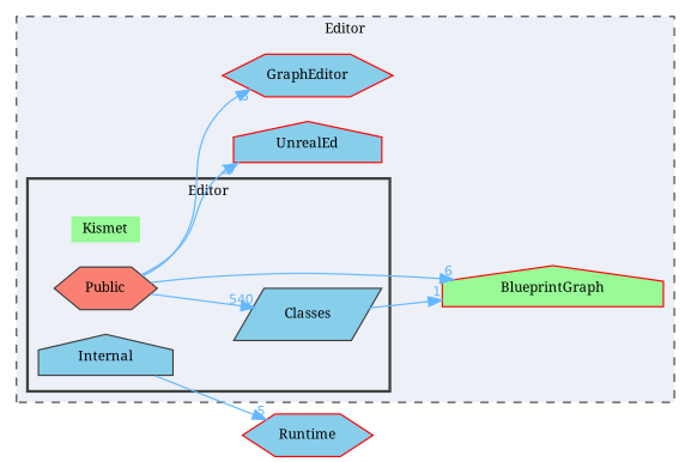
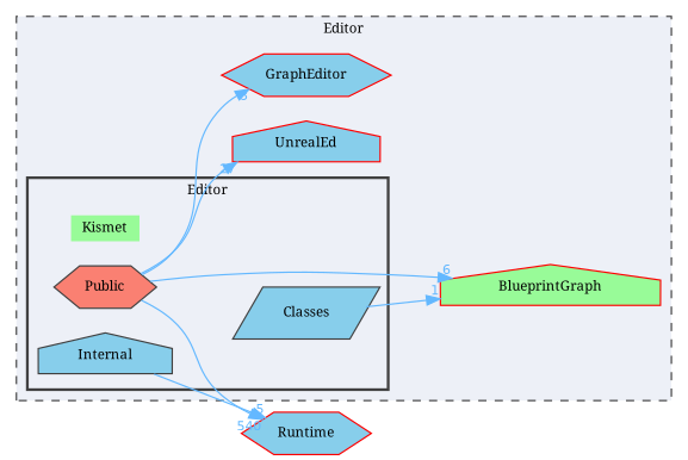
  digraph {
    compound=true
    fontname="Noto Serif"
    rankdir=LR
    node [fillcolor=skyblue fontname="Noto Serif" fontsize=10 shape=house style=filled color=red]
    edge [color=steelblue1 fontcolor=steelblue1 fontname="Noto Serif" fontsize=10 labeldistance=1.5 labelfontname=Helvetica labelfontsize=10]
    n1 [fillcolor=palegreen height=0.2 label=Kismet shape=plaintext width=0.4 color=""]
    n2 [color=grey25 height=0.2 label=Classes shape=parallelogram width=0.4]
    n3 [color=grey25 height=0.2 label=Internal width=0.4]
    n4 [color=grey25 fillcolor=salmon height=0.2 label=Public shape=hexagon width=0.4]
    n5 [fillcolor=palegreen height=0.2 label=BlueprintGraph width=0.4]
    n6 [height=0.2 label=UnrealEd width=0.4]
    n7 [height=0.2 label=GraphEditor shape=hexagon width=0.4]
    n8 [height=0.2 label=Runtime shape=hexagon width=0.4]
    subgraph cluster_1 {
      bgcolor="#edf0f7"
      fontsize=10
      label=Editor
      pencolor=grey25
      style="filled,dashed"
      n5
      n6
      n7
      subgraph cluster_2 {
        bgcolor="#edf0f7"
        fontsize=10
        label=Editor
        pencolor=grey25
        style="filled,bold"
        n1
        n2
        n3
        n4
      }
    }
    n2 -> n5 [headlabel=1]
    n3 -> n8 [headlabel=5]
    n4 -> n5 [headlabel=6]
    n4 -> n6 [headlabel=27]
    n4 -> n7 [headlabel=3]
-   n4 -> n2 [headlabel=540]
+   n4 -> n8 [headlabel=540]
  }
